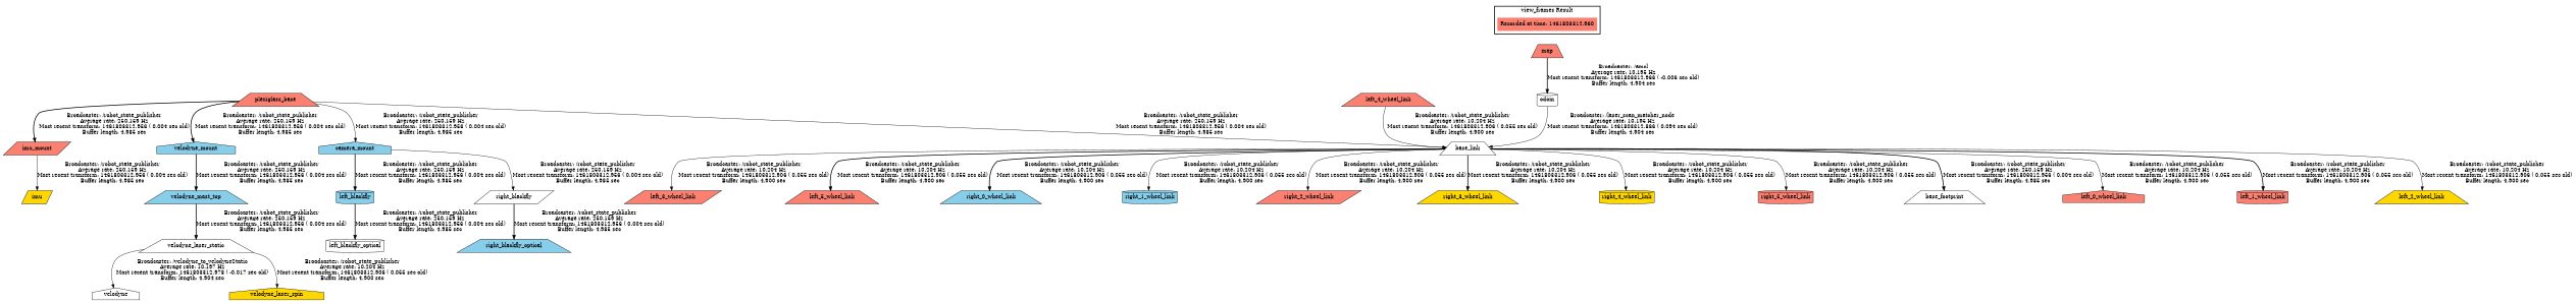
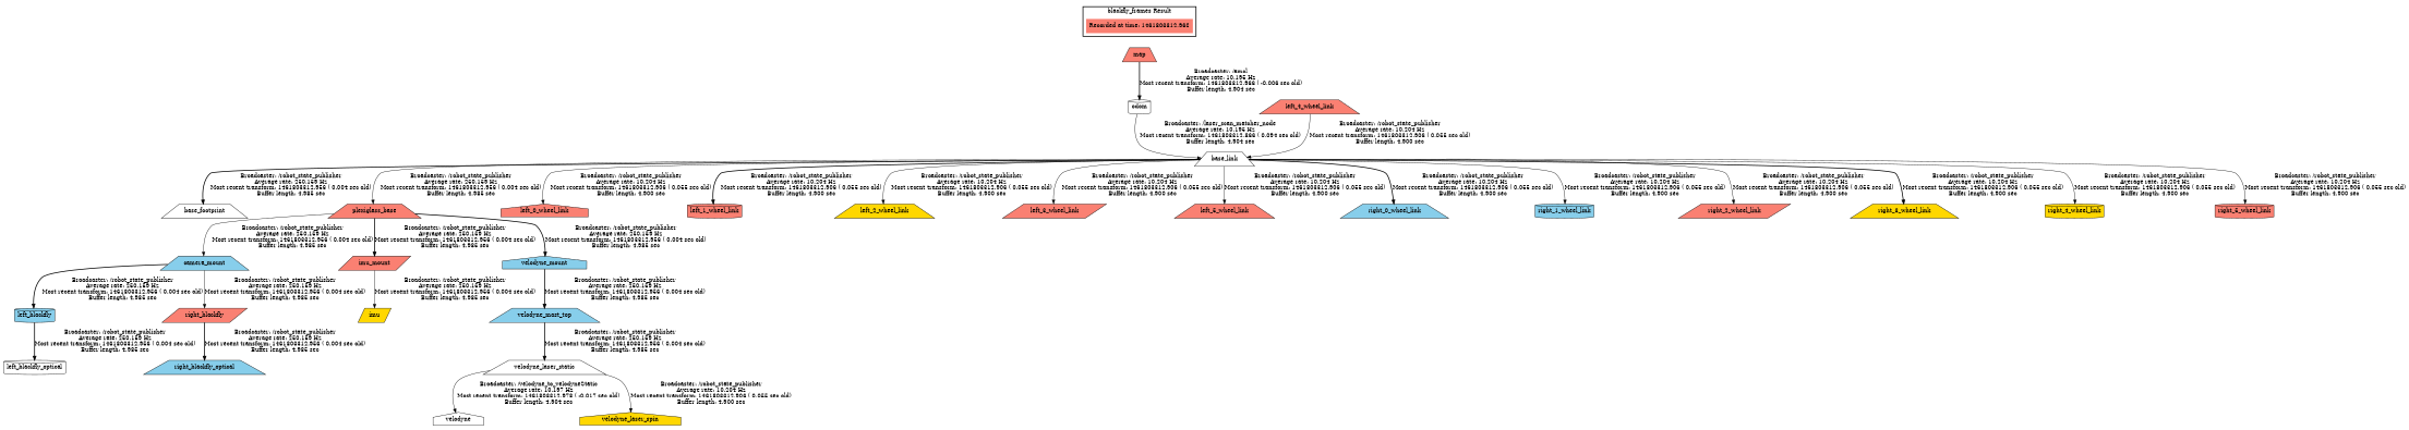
  digraph {
    node [fillcolor=salmon shape=trapezium style=filled]
    edge [style=solid]
    "Recorded at time: 1461803312.960" [shape=plaintext]
    map
    odom [fillcolor=white shape=cylinder]
    base_link [fillcolor=white]
    base_footprint [fillcolor=white]
    plexiglass_base
    left_0_wheel_link [shape=house]
    left_1_wheel_link [shape=cylinder]
    left_2_wheel_link [fillcolor=gold]
    left_3_wheel_link [shape=parallelogram]
    left_5_wheel_link
    right_0_wheel_link [fillcolor=skyblue]
    right_1_wheel_link [fillcolor=skyblue shape=cylinder]
    right_2_wheel_link [shape=parallelogram]
    right_3_wheel_link [fillcolor=gold]
    right_4_wheel_link [fillcolor=gold shape=cylinder]
    right_5_wheel_link [shape=cylinder]
-   camera_mount [fillcolor=skyblue shape=house]
+   camera_mount [fillcolor=skyblue]
    imu_mount [shape=parallelogram]
    velodyne_mount [fillcolor=skyblue shape=house]
    left_4_wheel_link
    left_blackfly [fillcolor=skyblue shape=cylinder]
-   right_blackfly [fillcolor=white shape=parallelogram]
+   right_blackfly [shape=parallelogram]
    imu [fillcolor=gold shape=parallelogram]
    velodyne_mast_top [fillcolor=skyblue]
    left_blackfly_optical [fillcolor=white shape=cylinder]
    right_blackfly_optical [fillcolor=skyblue]
    velodyne_laser_static [fillcolor=white]
    velodyne [fillcolor=white shape=house]
    velodyne_laser_spin [fillcolor=gold shape=house]
    subgraph cluster_1 {
      color=black
-     label="view_frames Result"
+     label="blackfly_frames Result"
      style=bold
      "Recorded at time: 1461803312.960"
    }
    "Recorded at time: 1461803312.960" -> map [style=invis]
    map -> odom [label="Broadcaster: /amcl\nAverage rate: 10.195 Hz\nMost recent transform: 1461803312.966 ( -0.006 sec old)\nBuffer length: 4.904 sec\n" style=bold]
    odom -> base_link [label="Broadcaster: /laser_scan_matcher_node\nAverage rate: 10.195 Hz\nMost recent transform: 1461803312.866 ( 0.094 sec old)\nBuffer length: 4.904 sec\n"]
    base_link -> base_footprint [label="Broadcaster: /robot_state_publisher\nAverage rate: 250.159 Hz\nMost recent transform: 1461803312.956 ( 0.004 sec old)\nBuffer length: 4.985 sec\n" style=bold]
-   plexiglass_base -> base_link [label="Broadcaster: /robot_state_publisher\nAverage rate: 250.159 Hz\nMost recent transform: 1461803312.956 ( 0.004 sec old)\nBuffer length: 4.985 sec\n"]
+   base_link -> plexiglass_base [label="Broadcaster: /robot_state_publisher\nAverage rate: 250.159 Hz\nMost recent transform: 1461803312.956 ( 0.004 sec old)\nBuffer length: 4.985 sec\n"]
    base_link -> left_0_wheel_link [label="Broadcaster: /robot_state_publisher\nAverage rate: 10.204 Hz\nMost recent transform: 1461803312.906 ( 0.055 sec old)\nBuffer length: 4.900 sec\n"]
    base_link -> left_1_wheel_link [label="Broadcaster: /robot_state_publisher\nAverage rate: 10.204 Hz\nMost recent transform: 1461803312.906 ( 0.055 sec old)\nBuffer length: 4.900 sec\n" style=bold]
    base_link -> left_2_wheel_link [label="Broadcaster: /robot_state_publisher\nAverage rate: 10.204 Hz\nMost recent transform: 1461803312.906 ( 0.055 sec old)\nBuffer length: 4.900 sec\n"]
    base_link -> left_3_wheel_link [label="Broadcaster: /robot_state_publisher\nAverage rate: 10.204 Hz\nMost recent transform: 1461803312.906 ( 0.055 sec old)\nBuffer length: 4.900 sec\n"]
-   base_link -> left_5_wheel_link [label="Broadcaster: /robot_state_publisher\nAverage rate: 10.204 Hz\nMost recent transform: 1461803312.906 ( 0.055 sec old)\nBuffer length: 4.900 sec\n" style=bold]
+   base_link -> left_5_wheel_link [label="Broadcaster: /robot_state_publisher\nAverage rate: 10.204 Hz\nMost recent transform: 1461803312.906 ( 0.055 sec old)\nBuffer length: 4.900 sec\n"]
    base_link -> right_0_wheel_link [label="Broadcaster: /robot_state_publisher\nAverage rate: 10.204 Hz\nMost recent transform: 1461803312.906 ( 0.055 sec old)\nBuffer length: 4.900 sec\n" style=bold]
    base_link -> right_1_wheel_link [label="Broadcaster: /robot_state_publisher\nAverage rate: 10.204 Hz\nMost recent transform: 1461803312.906 ( 0.055 sec old)\nBuffer length: 4.900 sec\n"]
    base_link -> right_2_wheel_link [label="Broadcaster: /robot_state_publisher\nAverage rate: 10.204 Hz\nMost recent transform: 1461803312.906 ( 0.055 sec old)\nBuffer length: 4.900 sec\n"]
    base_link -> right_3_wheel_link [label="Broadcaster: /robot_state_publisher\nAverage rate: 10.204 Hz\nMost recent transform: 1461803312.906 ( 0.055 sec old)\nBuffer length: 4.900 sec\n" style=bold]
    base_link -> right_4_wheel_link [label="Broadcaster: /robot_state_publisher\nAverage rate: 10.204 Hz\nMost recent transform: 1461803312.906 ( 0.055 sec old)\nBuffer length: 4.900 sec\n"]
    base_link -> right_5_wheel_link [label="Broadcaster: /robot_state_publisher\nAverage rate: 10.204 Hz\nMost recent transform: 1461803312.906 ( 0.055 sec old)\nBuffer length: 4.900 sec\n"]
    plexiglass_base -> camera_mount [label="Broadcaster: /robot_state_publisher\nAverage rate: 250.159 Hz\nMost recent transform: 1461803312.956 ( 0.004 sec old)\nBuffer length: 4.985 sec\n"]
    plexiglass_base -> imu_mount [label="Broadcaster: /robot_state_publisher\nAverage rate: 250.159 Hz\nMost recent transform: 1461803312.956 ( 0.004 sec old)\nBuffer length: 4.985 sec\n" style=bold]
    plexiglass_base -> velodyne_mount [label="Broadcaster: /robot_state_publisher\nAverage rate: 250.159 Hz\nMost recent transform: 1461803312.956 ( 0.004 sec old)\nBuffer length: 4.985 sec\n" style=bold]
    camera_mount -> left_blackfly [label="Broadcaster: /robot_state_publisher\nAverage rate: 250.159 Hz\nMost recent transform: 1461803312.956 ( 0.004 sec old)\nBuffer length: 4.985 sec\n" style=bold]
    camera_mount -> right_blackfly [label="Broadcaster: /robot_state_publisher\nAverage rate: 250.159 Hz\nMost recent transform: 1461803312.956 ( 0.004 sec old)\nBuffer length: 4.985 sec\n"]
    imu_mount -> imu [label="Broadcaster: /robot_state_publisher\nAverage rate: 250.159 Hz\nMost recent transform: 1461803312.956 ( 0.004 sec old)\nBuffer length: 4.985 sec\n"]
    velodyne_mount -> velodyne_mast_top [label="Broadcaster: /robot_state_publisher\nAverage rate: 250.159 Hz\nMost recent transform: 1461803312.956 ( 0.004 sec old)\nBuffer length: 4.985 sec\n" style=bold]
    left_4_wheel_link -> base_link [label="Broadcaster: /robot_state_publisher\nAverage rate: 10.204 Hz\nMost recent transform: 1461803312.906 ( 0.055 sec old)\nBuffer length: 4.900 sec\n"]
    left_blackfly -> left_blackfly_optical [label="Broadcaster: /robot_state_publisher\nAverage rate: 250.159 Hz\nMost recent transform: 1461803312.956 ( 0.004 sec old)\nBuffer length: 4.985 sec\n" style=bold]
    right_blackfly -> right_blackfly_optical [label="Broadcaster: /robot_state_publisher\nAverage rate: 250.159 Hz\nMost recent transform: 1461803312.956 ( 0.004 sec old)\nBuffer length: 4.985 sec\n" style=bold]
    velodyne_mast_top -> velodyne_laser_static [label="Broadcaster: /robot_state_publisher\nAverage rate: 250.159 Hz\nMost recent transform: 1461803312.956 ( 0.004 sec old)\nBuffer length: 4.985 sec\n" style=bold]
    velodyne_laser_static -> velodyne [label="Broadcaster: /velodyne_to_velodyneStatic\nAverage rate: 10.197 Hz\nMost recent transform: 1461803312.978 ( -0.017 sec old)\nBuffer length: 4.904 sec\n"]
    velodyne_laser_static -> velodyne_laser_spin [label="Broadcaster: /robot_state_publisher\nAverage rate: 10.204 Hz\nMost recent transform: 1461803312.906 ( 0.055 sec old)\nBuffer length: 4.900 sec\n"]
  }
